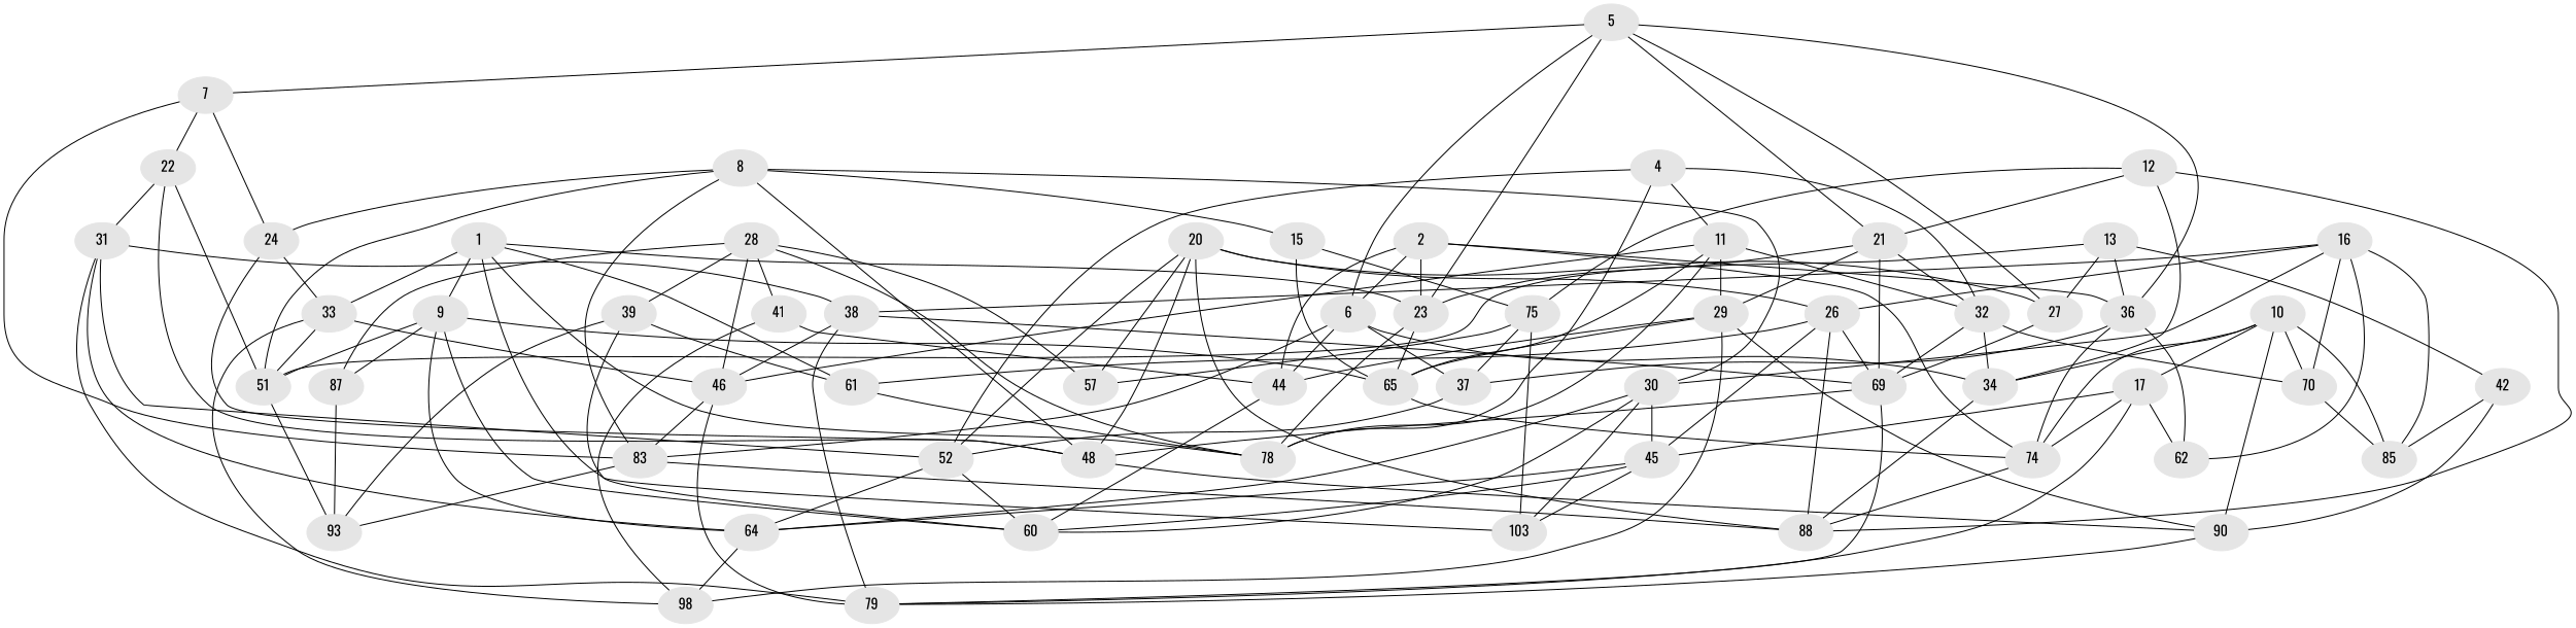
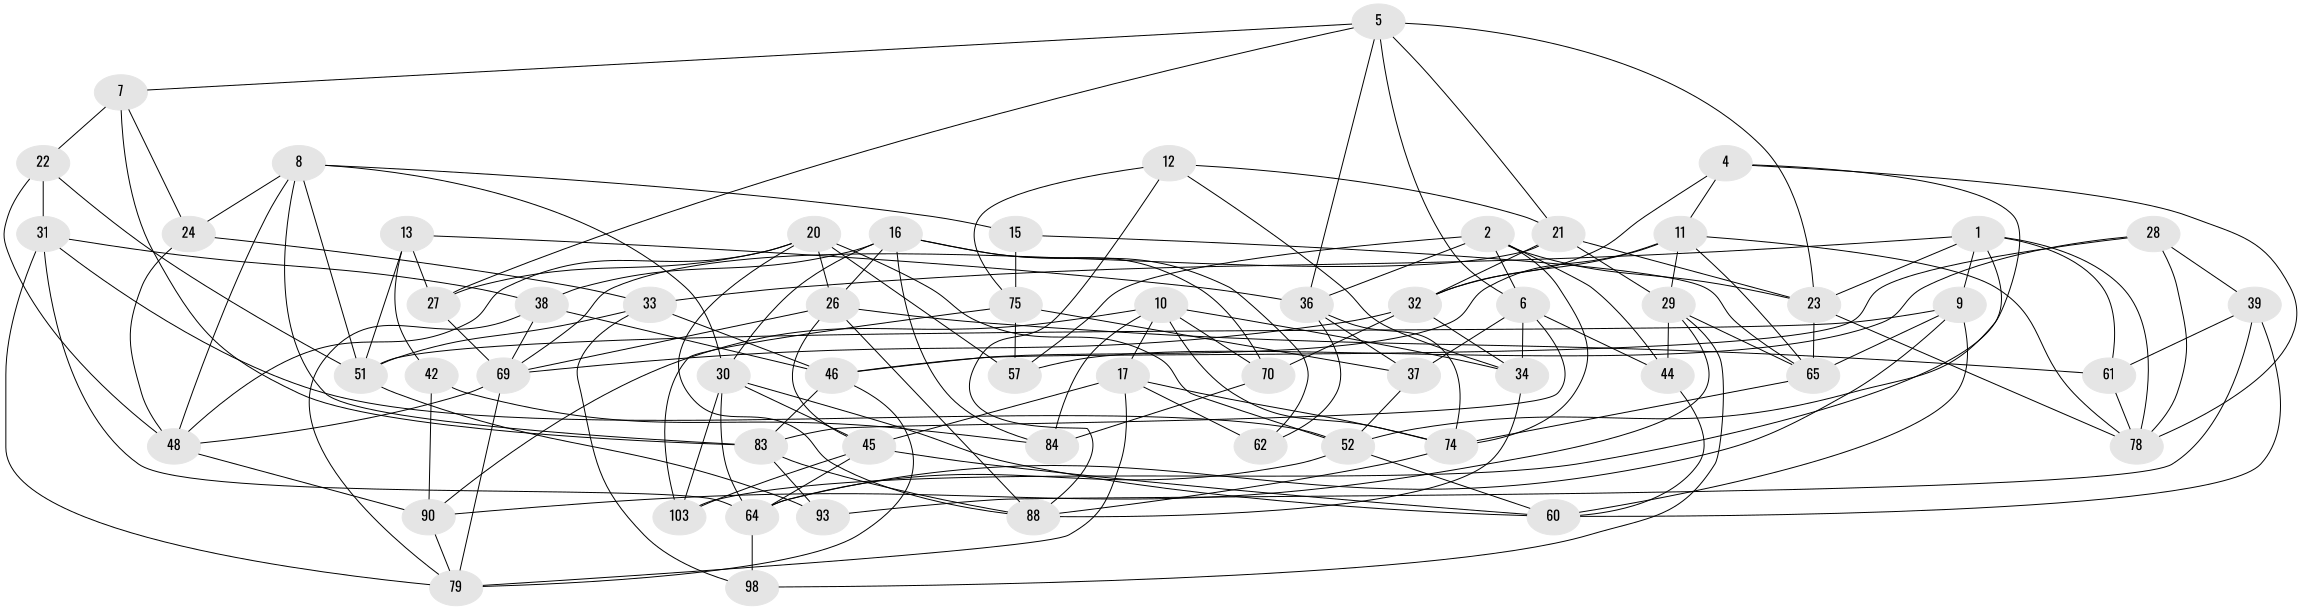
  graph {
    fontname=Oswald
    node [color=gray90 fontname=Oswald style=filled]
    edge [fontname=Oswald]
    1 [super="+14"]
    9 [super="+40"]
    23 [super="+76"]
    33 [super="+68"]
    61
    78 [super="+100"]
    103
-   87
    51 [super="+65"]
    n10 [label=65 super="+59"]
    60 [super="+91"]
    64 [super="+73"]
    46 [super="+84"]
    98
    2 [super="+53"]
    6 [super="+47"]
    36 [super="+71"]
    44 [super="+101"]
    57
    74 [super="+89"]
    34 [super="+81"]
    37
    83 [super="+96"]
    62
    88 [super="+97"]
    42 [super="+92"]
    n27 [label=90 super="+75"]
-   85
+   85 [label=84]
    93
    11 [super="+77"]
    32 [super="+102"]
    29 [super="+66"]
    4
    52 [super="+99"]
    70
    69 [super="+95"]
    5 [super="+94"]
    7
    21 [super="+55"]
    27
    22
    24
    48 [super="+54"]
    31 [super="+58"]
    8 [super="+19"]
    15
    30 [super="+80"]
    n48 [label=75 super="+67"]
    45 [super="+86"]
    10 [super="+49"]
    17 [super="+82"]
    79 [super="+90"]
    12
    13
    16 [super="+18"]
    26 [super="+43"]
    38 [super="+63"]
    20 [super="+56"]
    28 [super="+72"]
    39
-   41
    1 -- 9
    1 -- 23
    1 -- 33
    1 -- 61
    1 -- 78
    1 -- 103
-   9 -- 87
    9 -- 51
    9 -- n10
    9 -- 60
    9 -- 64
    23 -- 78
    23 -- n10
    33 -- 51
    33 -- 46
    33 -- 98
    61 -- 78
-   87 -- 93
    51 -- 93
    n10 -- 74
    64 -- 98
    46 -- 83
    46 -- 79
    2 -- 23
    2 -- 6
    2 -- 36
    2 -- 44
+   2 -- 57
    2 -- 74
    6 -- 44
    6 -- 34
    6 -- 37
    6 -- 83
    36 -- 74
    36 -- 37
    36 -- 62
    44 -- 60
    74 -- 88
    34 -- 88
    37 -- 52
    83 -- 88
    83 -- 93
    42 -- n27 [weight=2]
    42 -- 85
    n27 -- 79
    11 -- 78
    11 -- n10
    11 -- 46
    11 -- 32
    11 -- 29
    32 -- 34
    32 -- 70
    32 -- 69
    29 -- n10
    29 -- 98
    29 -- 44
    29 -- n27
    4 -- 78
    4 -- 11
    4 -- 32
    4 -- 52
    52 -- 60
    52 -- 64
    70 -- 85
    69 -- 48
    69 -- 79
    5 -- 23
    5 -- 6
    5 -- 36
    5 -- 7
    5 -- 21
    5 -- 27
    7 -- 83
    7 -- 22
    7 -- 24
    21 -- 23
    21 -- 32
    21 -- 29
    21 -- 69
    27 -- 69
    22 -- 51
    22 -- 48
    22 -- 31
    24 -- 33
    24 -- 48
    48 -- n27
    31 -- 64
    31 -- 52
    31 -- 79
    31 -- 38 [weight=2]
    8 -- 51
    8 -- 83
    8 -- 24
    8 -- 48
    8 -- 15
    8 -- 30
    15 -- n10
    15 -- n48 [weight=2]
    30 -- 103
    30 -- 60
    30 -- 64
    30 -- 45
    n48 -- 103
    n48 -- 57
    n48 -- 37
    45 -- 103
    45 -- 60
    45 -- 64
    10 -- 74
    10 -- 34
    10 -- n27
    10 -- 85
    10 -- 70
    10 -- 17
    17 -- 74
    17 -- 62 [weight=2]
    17 -- 45
    17 -- 79
    12 -- 34
    12 -- 88
    12 -- 21
    12 -- n48
    13 -- 51
    13 -- 36
    13 -- 42
    13 -- 27
    16 -- 62
    16 -- 85
    16 -- 70
    16 -- 30
    16 -- 26
    16 -- 38
    26 -- 61
    26 -- 88
    26 -- 69
    26 -- 45
    38 -- 46
    38 -- 69
    38 -- 79
    20 -- 57
    20 -- 88
    20 -- 52
    20 -- 27
    20 -- 48
    20 -- 26
    28 -- 78
-   28 -- 87
    28 -- 46
    28 -- 57
    28 -- 39
-   28 -- 41
    39 -- 61
    39 -- 60
    39 -- 93
-   41 -- 98
-   41 -- 44 [weight=2]
  }
